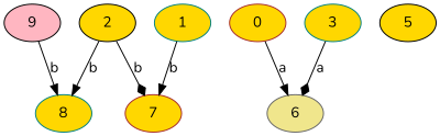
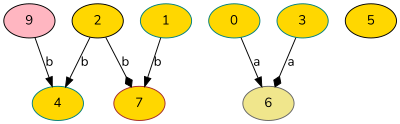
  strict digraph {
    fontname=Nunito
    node [color=black fillcolor=gold fontname=Nunito style=filled]
    edge [arrowhead=normal fontname=Nunito]
    n1 [fillcolor=lightpink label=9]
-   8 [color=teal]
-   0 [color=brown]
+   8 [color=teal label=4]
+   0 [color=teal]
    6 [color=gray40 fillcolor=khaki]
    7 [color=brown]
    1 [color=teal]
    5
    2
    3 [color=teal]
    n1 -> 8 [label=b]
    0 -> 6 [label=a]
    1 -> 7 [label=b]
    2 -> 8 [label=b]
    2 -> 7 [arrowhead=diamond label=b]
    3 -> 6 [arrowhead=diamond label=a]
  }
